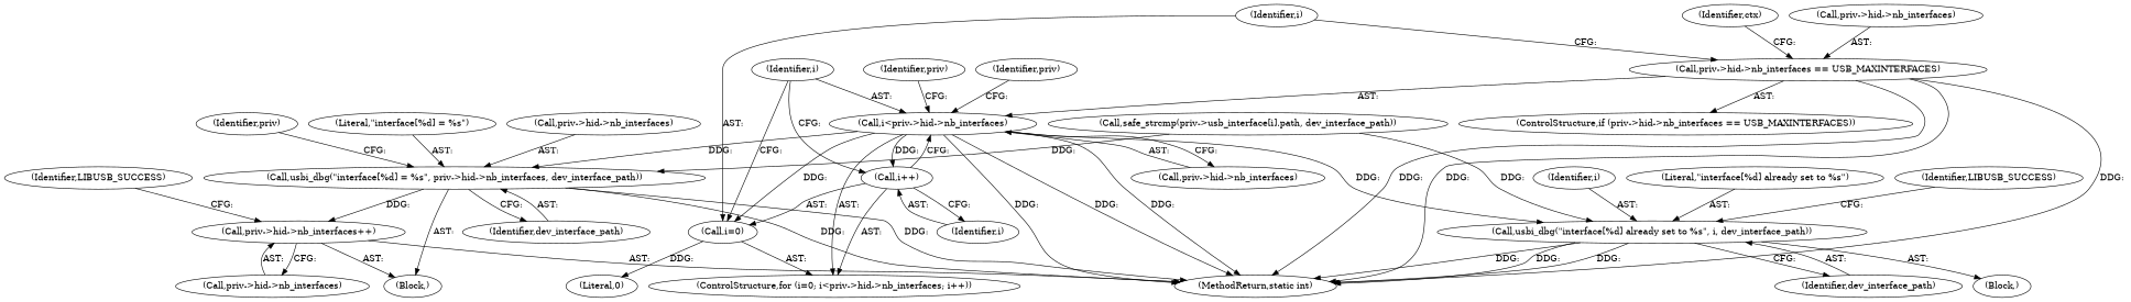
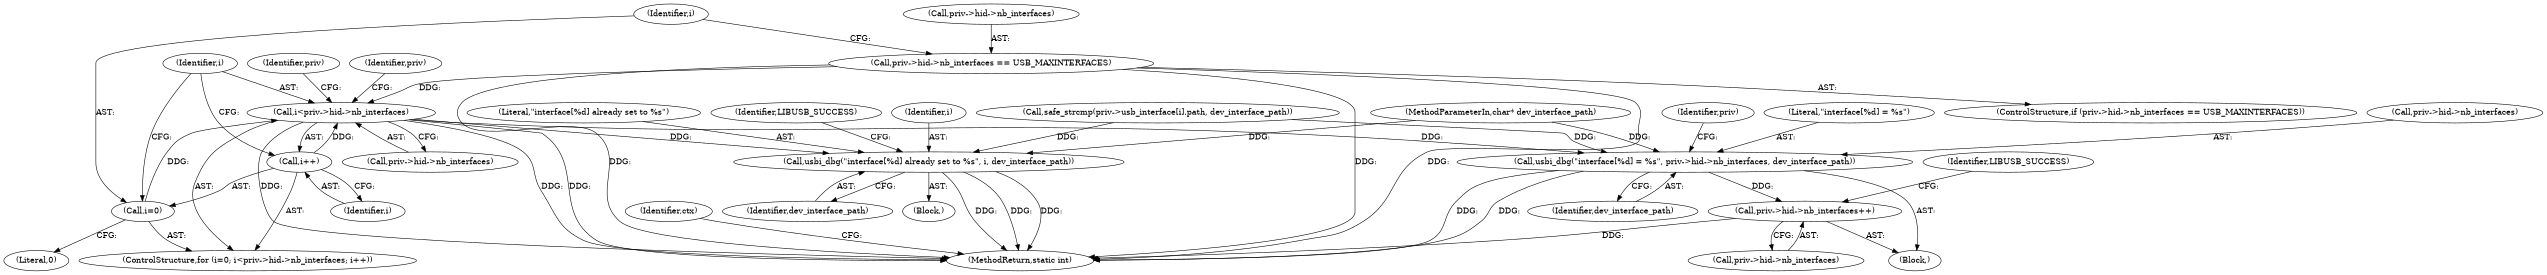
  digraph {
    n1 [label="(Call,i<priv->hid->nb_interfaces)"]
    n2 [label="(Call,i++)"]
    n3 [label="(Call,usbi_dbg(\"interface[%d] already set to %s\", i, dev_interface_path))"]
    n4 [label="(Call,usbi_dbg(\"interface[%d] = %s\", priv->hid->nb_interfaces, dev_interface_path))"]
    n5 [label="(Call,priv->hid->nb_interfaces)"]
    n6 [label="(ControlStructure,for (i=0; i<priv->hid->nb_interfaces; i++))"]
    n7 [label="(MethodReturn,static int)"]
    n8 [label="(Call,i=0)"]
    n9 [label="(Identifier,i)"]
    n10 [label="(Identifier,dev_interface_path)"]
    n11 [label="(Block,)"]
    n12 [label="(Call,priv->hid->nb_interfaces++)"]
    n13 [label="(Identifier,dev_interface_path)"]
    n14 [label="(Block,)"]
    n15 [label="(Literal,0)"]
    n16 [label="(Call,priv->hid->nb_interfaces == USB_MAXINTERFACES)"]
    n17 [label="(ControlStructure,if (priv->hid->nb_interfaces == USB_MAXINTERFACES))"]
    n18 [label="(Call,priv->hid->nb_interfaces)"]
    n19 [label="(Identifier,i)"]
    n20 [label="(Identifier,i)"]
    n21 [label="(Identifier,priv)"]
    n22 [label="(Identifier,priv)"]
    n23 [label="(Literal,\"interface[%d] already set to %s\")"]
    n24 [label="(Identifier,i)"]
    n25 [label="(Identifier,LIBUSB_SUCCESS)"]
    n26 [label="(Identifier,LIBUSB_SUCCESS)"]
    n27 [label="(Literal,\"interface[%d] = %s\")"]
    n28 [label="(Call,safe_strcmp(priv->usb_interface[i].path, dev_interface_path))"]
    n29 [label="(Identifier,ctx)"]
    n30 [label="(Call,priv->hid->nb_interfaces)"]
+   n31 [label="(MethodParameterIn,char* dev_interface_path)"]
    n32 [label="(Call,priv->hid->nb_interfaces)"]
    n33 [label="(Identifier,priv)"]
-   n1 -> n2 [label="DDG: "]
+   n1 -> n2 [label="AST: "]
    n1 -> n3 [label="DDG: "]
    n1 -> n4 [label="DDG: "]
    n1 -> n5 [label="CFG: "]
    n1 -> n6 [label="AST: "]
    n1 -> n7 [label="DDG: "]
    n1 -> n7 [label="DDG: "]
    n1 -> n7 [label="DDG: "]
-   n2 -> n1 [label="CFG: "]
+   n2 -> n1 [label="DDG: "]
    n2 -> n6 [label="AST: "]
    n2 -> n8 [label="AST: "]
    n2 -> n9 [label="CFG: "]
    n3 -> n7 [label="DDG: "]
    n3 -> n7 [label="DDG: "]
    n3 -> n7 [label="DDG: "]
    n3 -> n10 [label="CFG: "]
    n3 -> n11 [label="AST: "]
    n4 -> n7 [label="DDG: "]
    n4 -> n7 [label="DDG: "]
    n4 -> n12 [label="DDG: "]
    n4 -> n13 [label="CFG: "]
    n4 -> n14 [label="AST: "]
    n5 -> n1 [label="AST: "]
-   n1 -> n8 [label="DDG: "]
+   n8 -> n1 [label="DDG: "]
    n8 -> n6 [label="AST: "]
-   n8 -> n15 [label="DDG: "]
+   n8 -> n15 [label="CFG: "]
    n9 -> n2 [label="AST: "]
    n10 -> n3 [label="AST: "]
-   n12 -> n7 [label="AST: "]
+   n12 -> n7 [label="DDG: "]
    n12 -> n14 [label="AST: "]
    n12 -> n18 [label="CFG: "]
    n13 -> n4 [label="AST: "]
-   n16 -> n1 [label="AST: "]
+   n16 -> n1 [label="DDG: "]
    n16 -> n7 [label="DDG: "]
    n16 -> n7 [label="DDG: "]
    n16 -> n7 [label="DDG: "]
    n16 -> n17 [label="AST: "]
    n18 -> n12 [label="AST: "]
    n19 -> n8 [label="AST: "]
    n19 -> n16 [label="CFG: "]
    n20 -> n3 [label="AST: "]
    n21 -> n1 [label="CFG: "]
    n22 -> n4 [label="CFG: "]
    n23 -> n3 [label="AST: "]
    n24 -> n1 [label="AST: "]
    n24 -> n2 [label="CFG: "]
    n24 -> n8 [label="CFG: "]
    n25 -> n3 [label="CFG: "]
    n26 -> n12 [label="CFG: "]
    n27 -> n4 [label="AST: "]
    n28 -> n3 [label="DDG: "]
    n28 -> n4 [label="DDG: "]
-   n29 -> n16 [label="CFG: "]
+   n29 -> n7 [label="CFG: "]
    n30 -> n16 [label="AST: "]
+   n31 -> n3 [label="DDG: "]
+   n31 -> n4 [label="DDG: "]
    n32 -> n4 [label="AST: "]
    n33 -> n1 [label="CFG: "]
  }
